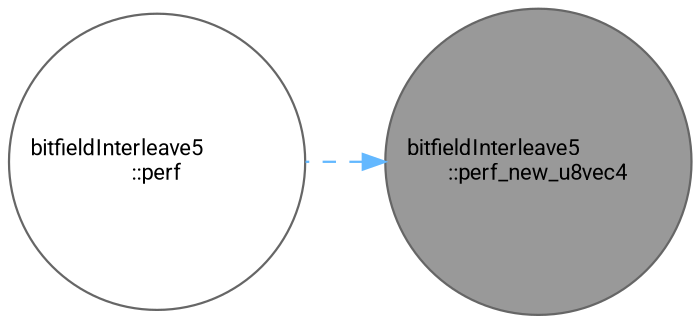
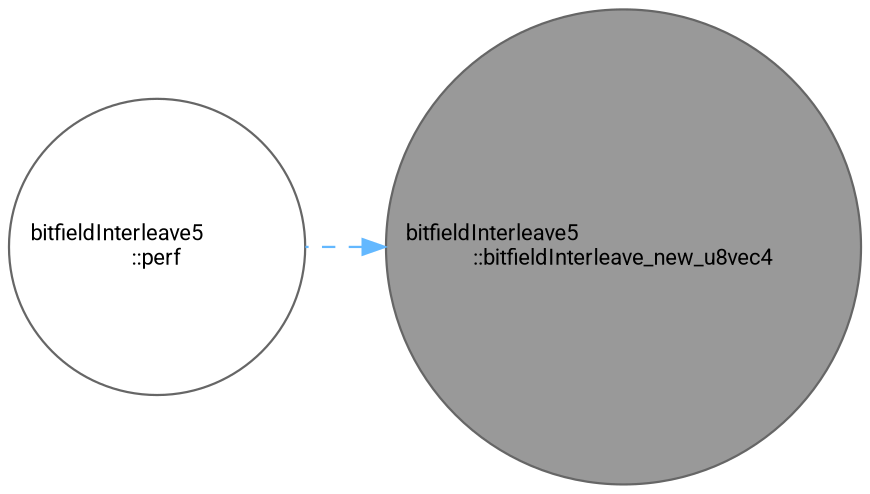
  digraph {
    rankdir=RL
    fontname=Roboto
    node [fontname=Roboto fontsize=10 shape=circle style=filled]
-   n1 [color=gray40 fillcolor=grey60 fontcolor=black height=0.2 label="bitfieldInterleave5\l::perf_new_u8vec4" width=0.4]
+   n1 [color=gray40 fillcolor=grey60 fontcolor=black height=0.2 label="bitfieldInterleave5\l::bitfieldInterleave_new_u8vec4" width=0.4]
    n2 [color=grey40 fillcolor=white height=0.2 label="bitfieldInterleave5\l::perf" width=0.4]
    n1 -> n2 [color=steelblue1 dir=back fontname=Roboto fontsize=10 labelfontname=Helvetica labelfontsize=10 style=dashed]
  }
